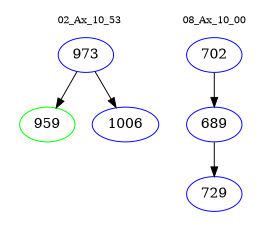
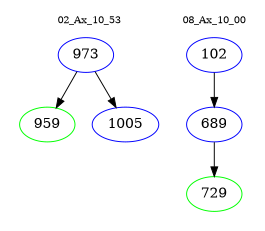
  digraph {
    node [color=blue]
    edge [color=black]
    n1 [label=973]
    n2 [color=green label=959]
-   n3 [label=1006]
-   n4 [label=702]
+   n3 [label=1005]
+   n4 [label=102]
    n5 [label=689]
-   n6 [label=729]
+   n6 [color=green label=729]
    subgraph cluster_1 {
      color=white
      fontsize=10
      label="02_Ax_10_53"
      n1
      n2
      n3
    }
    subgraph cluster_2 {
      color=white
      fontsize=10
      label="08_Ax_10_00"
      n4
      n5
      n6
    }
    n1 -> n2
    n1 -> n3
    n4 -> n5
    n5 -> n6
  }
